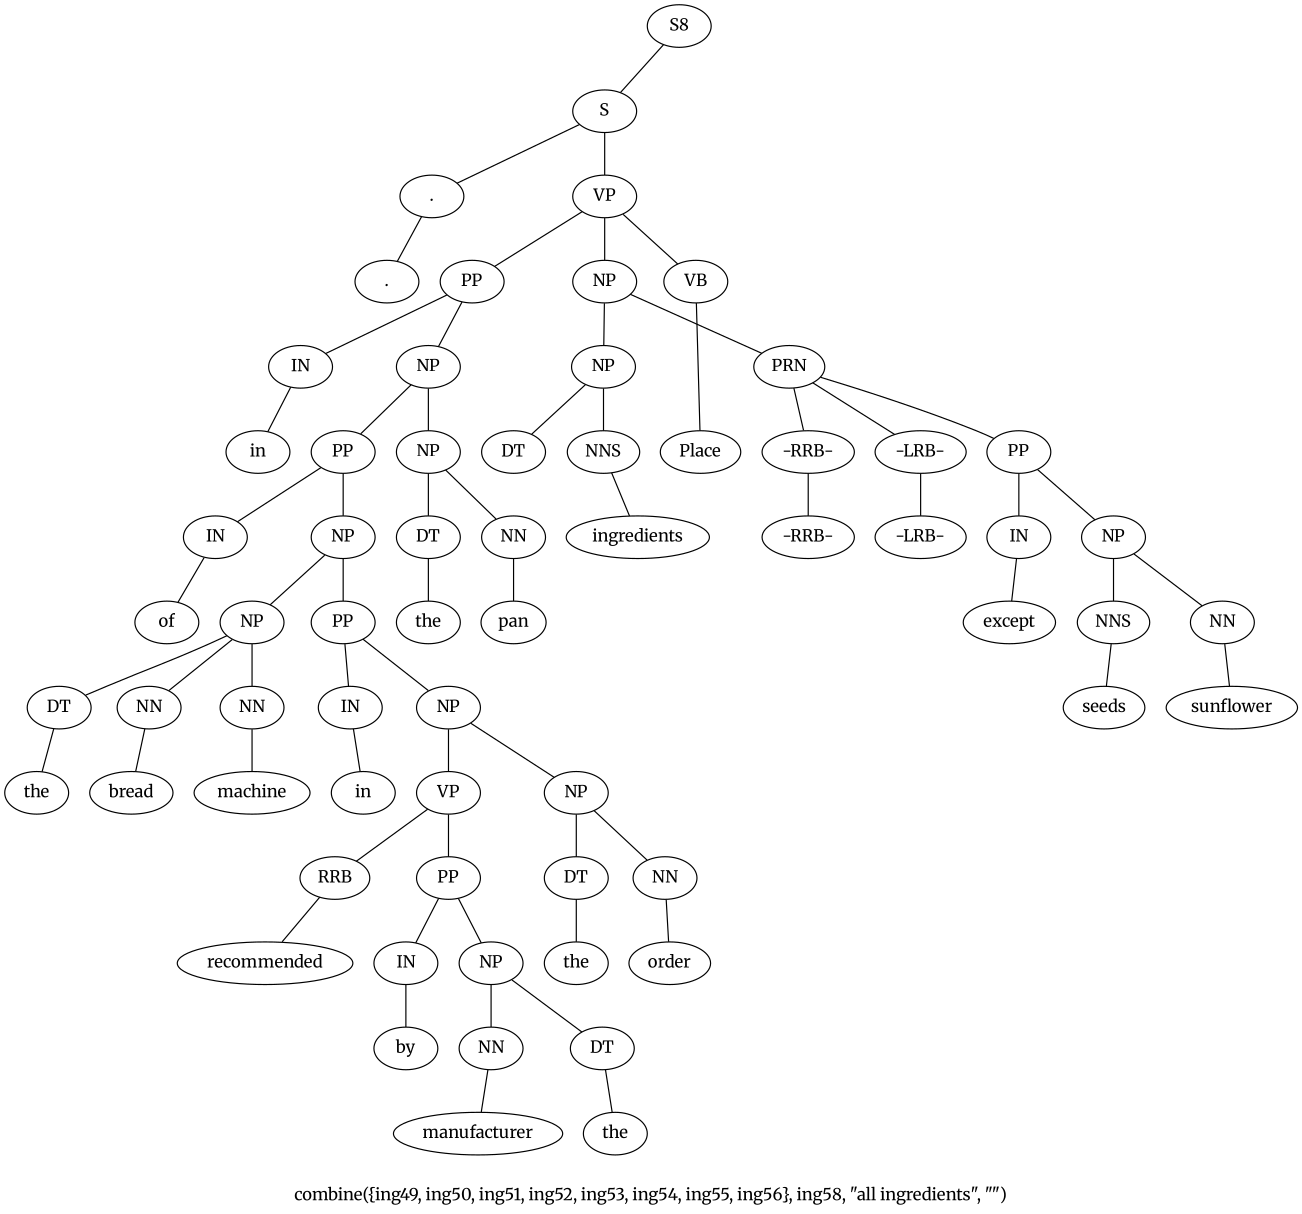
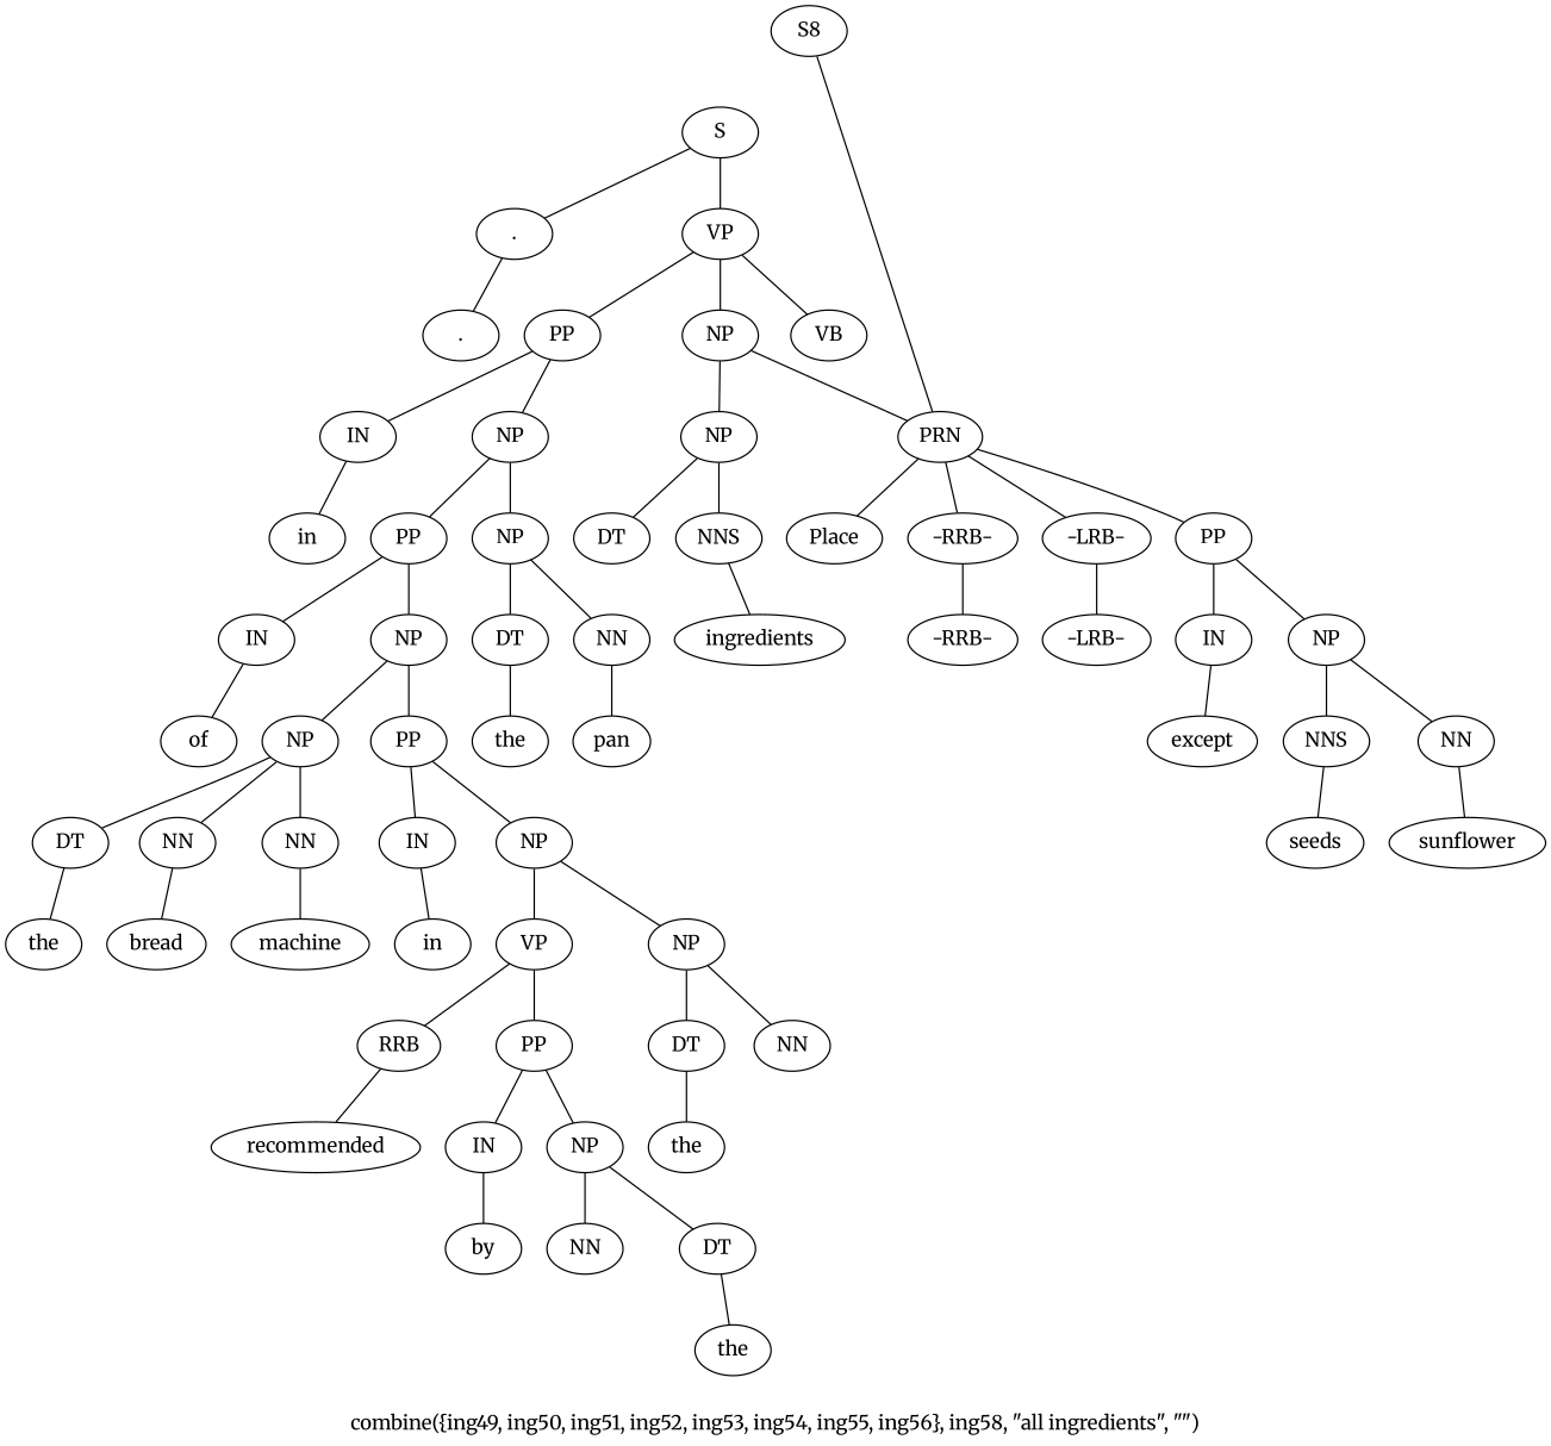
  graph {
    fontname=Merriweather
    label="combine({ing49, ing50, ing51, ing52, ing53, ing54, ing55, ing56}, ing58, \"all ingredients\", \"\")"
    node [fontname=Merriweather]
    edge [fontname=Merriweather]
    n1 [label=S8]
    n2 [label=S]
    n3 [label=VP]
    n4 [label="."]
    n5 [label=VB]
    n6 [label=NP]
    n7 [label=PP]
    n8 [label="."]
    n9 [label=Place]
    n10 [label=NP]
    n11 [label=PRN]
    n12 [label=IN]
    n13 [label=NP]
    n14 [label=DT]
    n15 [label=NNS]
    n16 [label="-LRB-"]
    n17 [label=PP]
    n18 [label="-RRB-"]
    n19 [label=ingredients]
    n20 [label="-LRB-"]
    n21 [label=IN]
    n22 [label=NP]
    n23 [label="-RRB-"]
    n24 [label=except]
    n25 [label=NN]
    n26 [label=NNS]
    n27 [label=sunflower]
    n28 [label=seeds]
    n29 [label=in]
    n30 [label=NP]
    n31 [label=PP]
    n32 [label=DT]
    n33 [label=NN]
    n34 [label=IN]
    n35 [label=NP]
    n36 [label=the]
    n37 [label=pan]
    n38 [label=of]
    n39 [label=NP]
    n40 [label=PP]
    n41 [label=DT]
    n42 [label=NN]
    n43 [label=NN]
    n44 [label=IN]
    n45 [label=NP]
    n46 [label=the]
    n47 [label=bread]
    n48 [label=machine]
    n49 [label=in]
    n50 [label=NP]
    n51 [label=VP]
    n52 [label=DT]
    n53 [label=NN]
    n54 [label=RRB]
    n55 [label=PP]
    n56 [label=the]
-   n57 [label=order]
    n58 [label=recommended]
    n59 [label=IN]
    n60 [label=NP]
    n61 [label=by]
    n62 [label=DT]
    n63 [label=NN]
    n64 [label=the]
-   n65 [label=manufacturer]
-   n1 -- n2
+   n1 -- n11
    n2 -- n3
    n2 -- n4
    n3 -- n5
    n3 -- n6
    n3 -- n7
    n4 -- n8
-   n5 -- n9
+   n11 -- n9
    n6 -- n10
    n6 -- n11
    n7 -- n12
    n7 -- n13
    n10 -- n14
    n10 -- n15
    n11 -- n16
    n11 -- n17
    n11 -- n18
    n12 -- n29
    n13 -- n30
    n13 -- n31
    n15 -- n19
    n16 -- n20
    n17 -- n21
    n17 -- n22
    n18 -- n23
    n21 -- n24
    n22 -- n25
    n22 -- n26
    n25 -- n27
    n26 -- n28
    n30 -- n32
    n30 -- n33
    n31 -- n34
    n31 -- n35
    n32 -- n36
    n33 -- n37
    n34 -- n38
    n35 -- n39
    n35 -- n40
    n39 -- n41
    n39 -- n42
    n39 -- n43
    n40 -- n44
    n40 -- n45
    n41 -- n46
    n42 -- n47
    n43 -- n48
    n44 -- n49
    n45 -- n50
    n45 -- n51
    n50 -- n52
    n50 -- n53
    n51 -- n54
    n51 -- n55
    n52 -- n56
-   n53 -- n57
    n54 -- n58
    n55 -- n59
    n55 -- n60
    n59 -- n61
    n60 -- n62
    n60 -- n63
    n62 -- n64
-   n63 -- n65
  }
